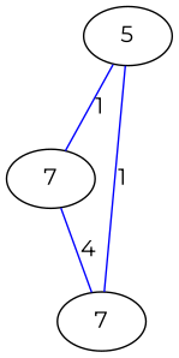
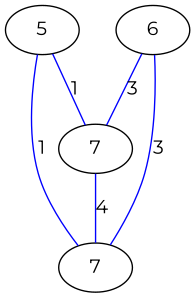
  graph {
    fontname=Montserrat
    node [fontname=Montserrat]
    edge [color=blue fontname=Montserrat]
    n1 [label=5]
    n2 [label=7]
    n3 [label=7]
+   n4 [label=6]
    n1 -- n2 [label=1]
    n1 -- n3 [label=1]
    n2 -- n3 [label=4]
+   n4 -- n2 [label=3]
+   n4 -- n3 [label=3]
  }
